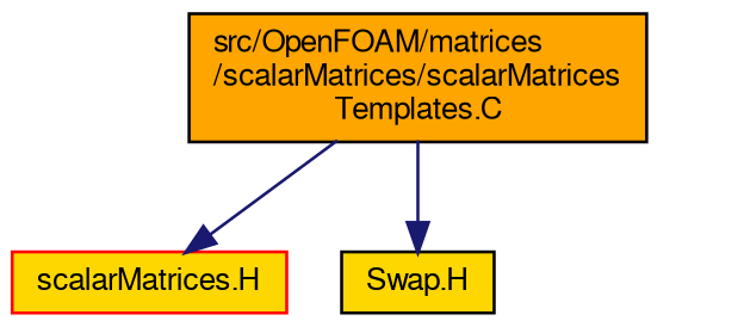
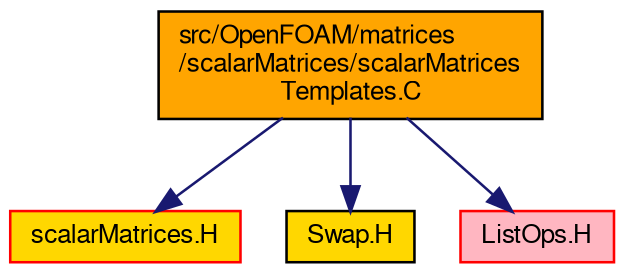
  digraph {
    node [color=black fillcolor=gold fontname=FreeSans fontsize=10 shape=record style=filled]
    edge [color=midnightblue fontname=FreeSans fontsize=10 labelfontname=FreeSans labelfontsize=10 style=solid]
    n1 [fillcolor=orange fontcolor=black height=0.2 label="src/OpenFOAM/matrices\l/scalarMatrices/scalarMatrices\lTemplates.C" width=0.4]
    n2 [color=red height=0.2 label="scalarMatrices.H" width=0.4]
    n3 [height=0.2 label="Swap.H" width=0.4]
+   n4 [color=red height=0.2 label="ListOps.H" width=0.4 fillcolor=lightpink]
    n1 -> n2
    n1 -> n3
+   n1 -> n4
  }
